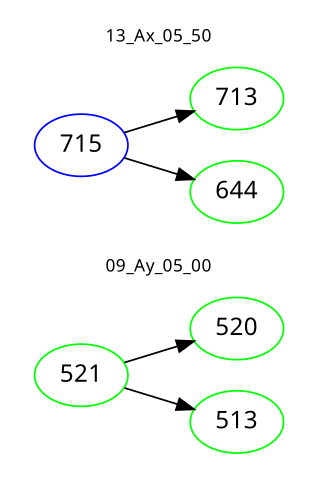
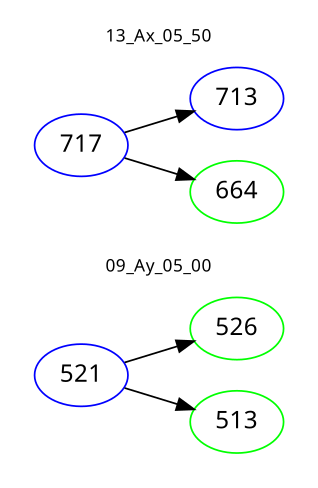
  digraph {
    fontname="Noto Sans"
    rankdir=LR
    node [color=green fontname="Noto Sans"]
    edge [color=black fontname="Noto Sans"]
-   n1 [label=521]
+   n1 [color=blue label=521]
    n2 [label=513]
-   n3 [label=520]
-   n4 [color=blue label=715]
-   n5 [label=644]
-   n6 [label=713]
+   n3 [label=526]
+   n4 [color=blue label=717]
+   n5 [label=664]
+   n6 [color=blue label=713]
    subgraph cluster_1 {
      color=white
      fontsize=10
      label="09_Ay_05_00"
      n1
      n2
      n3
    }
    subgraph cluster_2 {
      color=white
      fontsize=10
      label="13_Ax_05_50"
      n4
      n5
      n6
    }
    n1 -> n2
    n1 -> n3
    n4 -> n5
    n4 -> n6
  }
